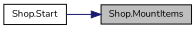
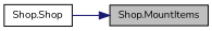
  digraph {
    rankdir=RL
    fontname=Nunito
    node [color=black fontname=Nunito fontsize=10 shape=record style=filled]
    n1 [fillcolor=grey75 fontcolor=black height=0.2 label="Shop.MountItems" width=0.4]
-   n2 [fillcolor=white height=0.2 label="Shop.Start" width=0.4]
+   n2 [fillcolor=white height=0.2 label="Shop.Shop" width=0.4]
    n1 -> n2 [color=midnightblue dir=back fontname=Nunito fontsize=10 labelfontname=Helvetica labelfontsize=10 style=solid]
  }
